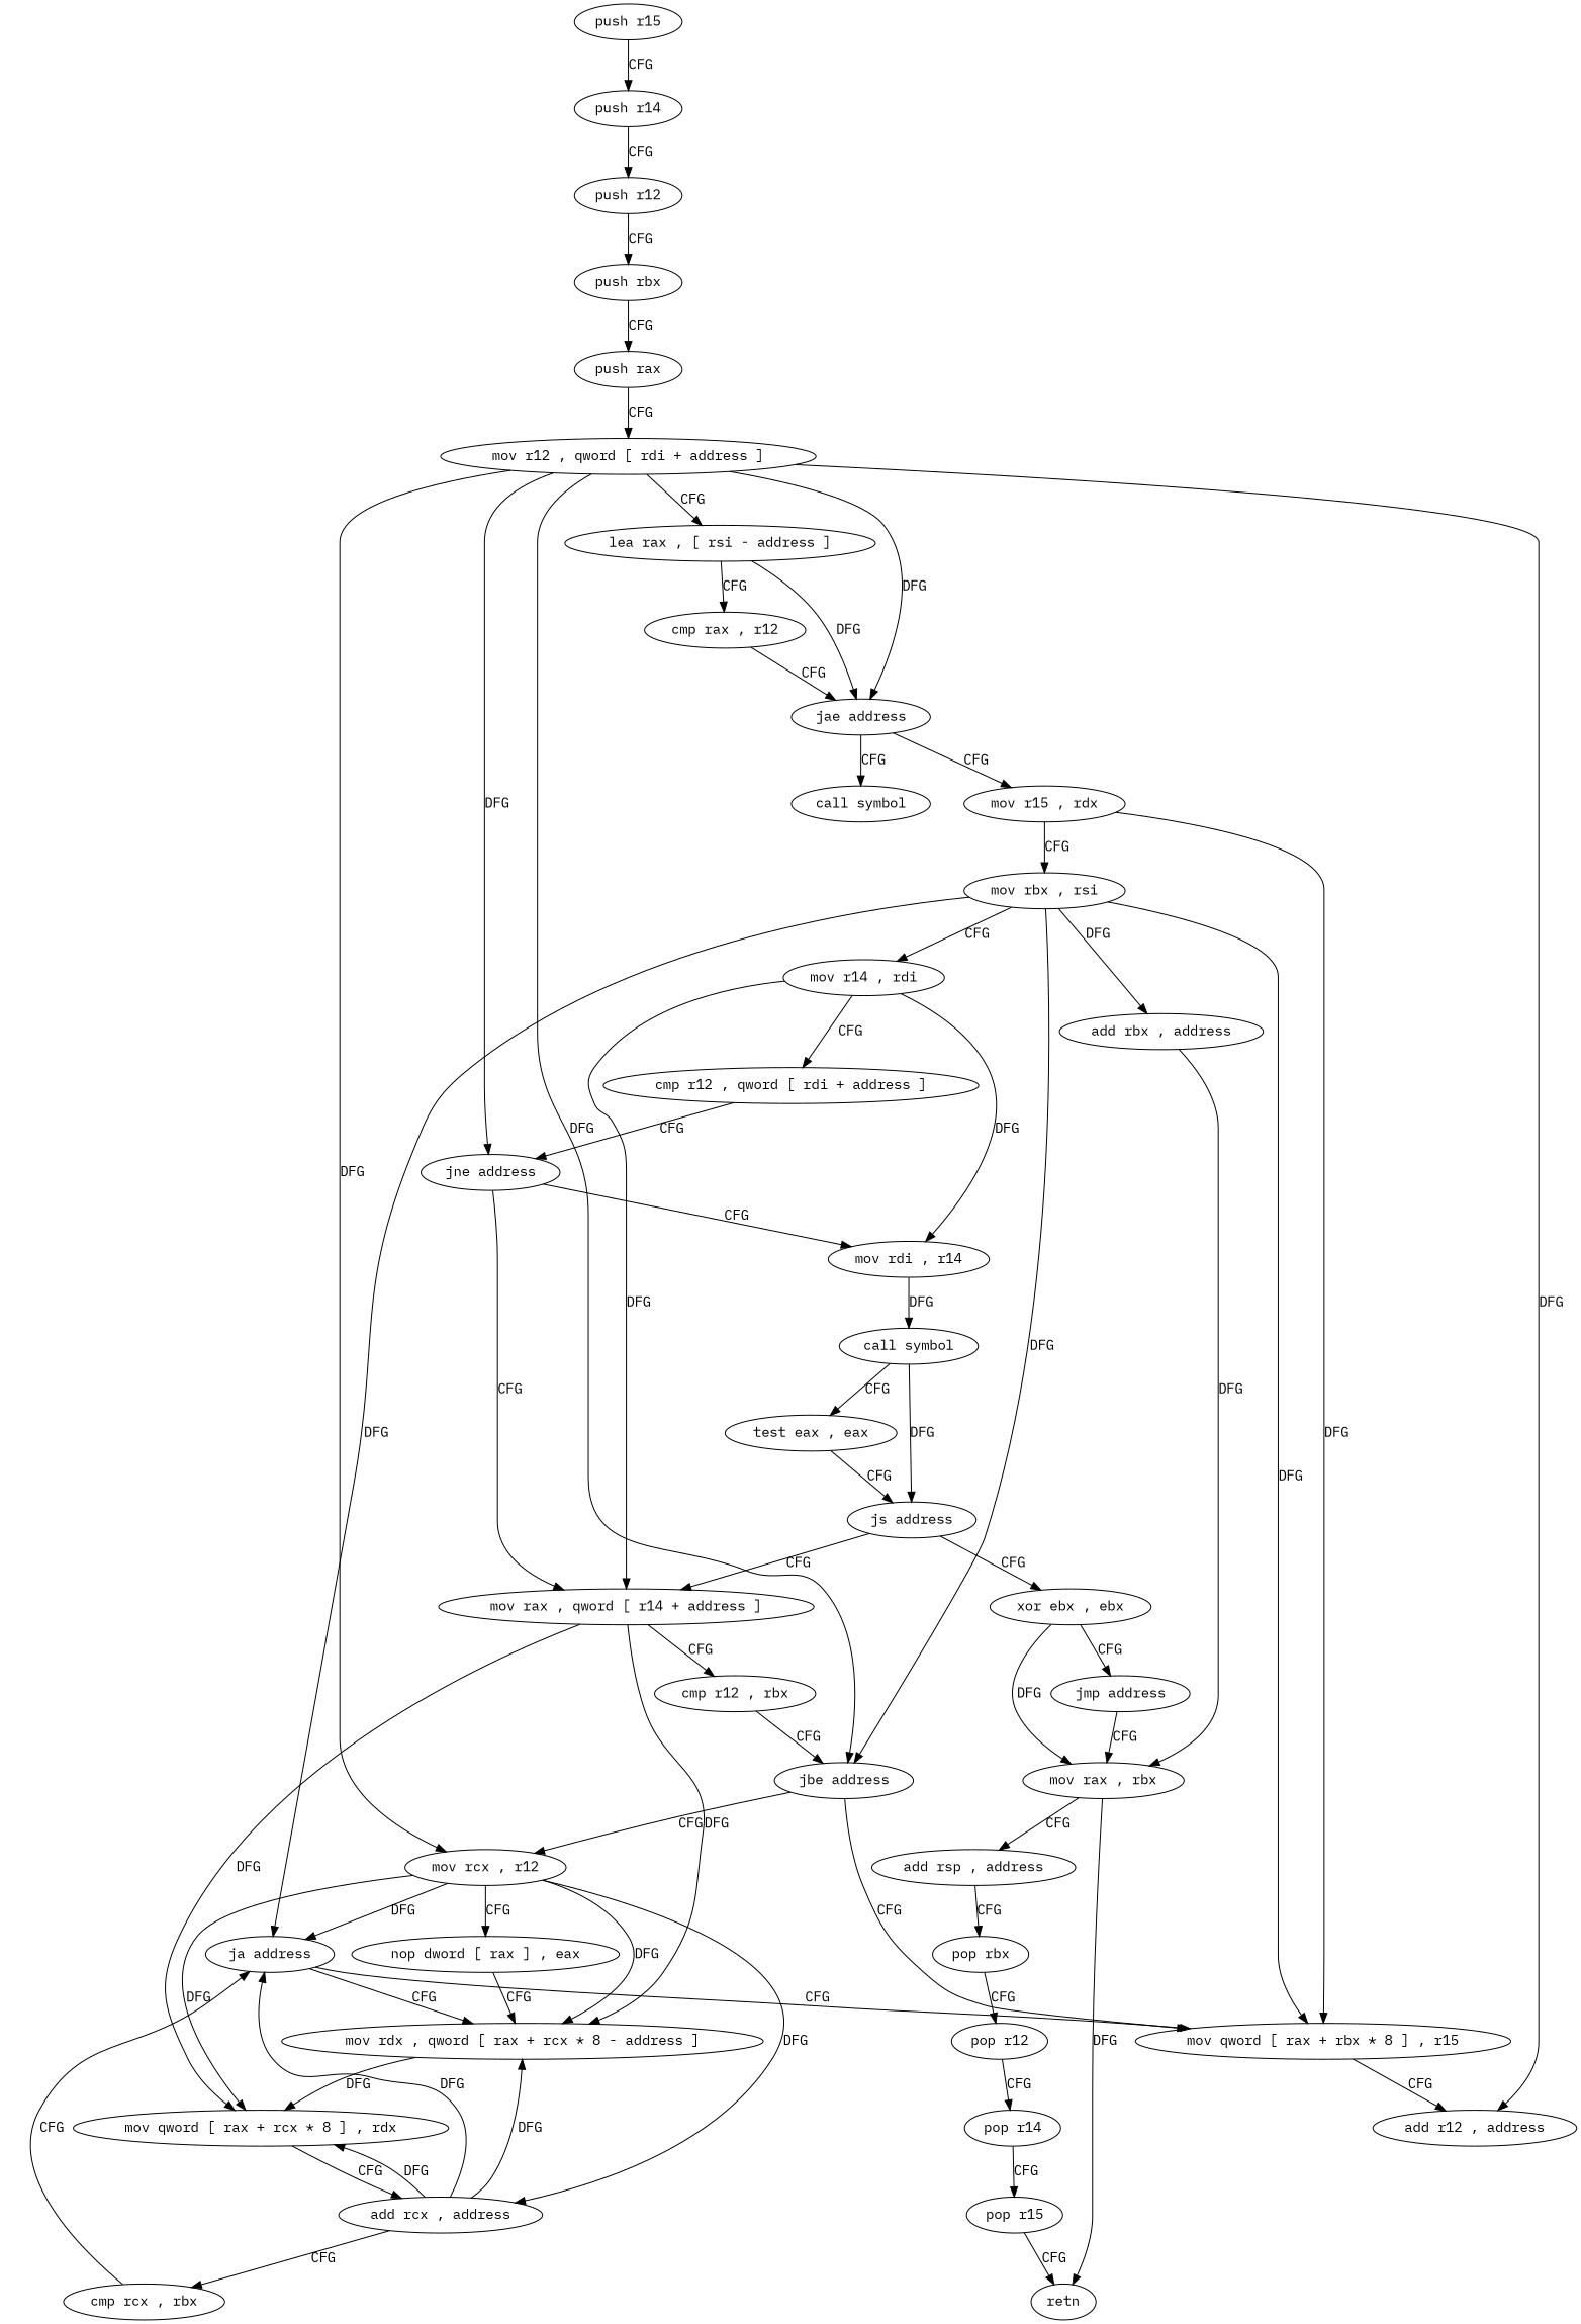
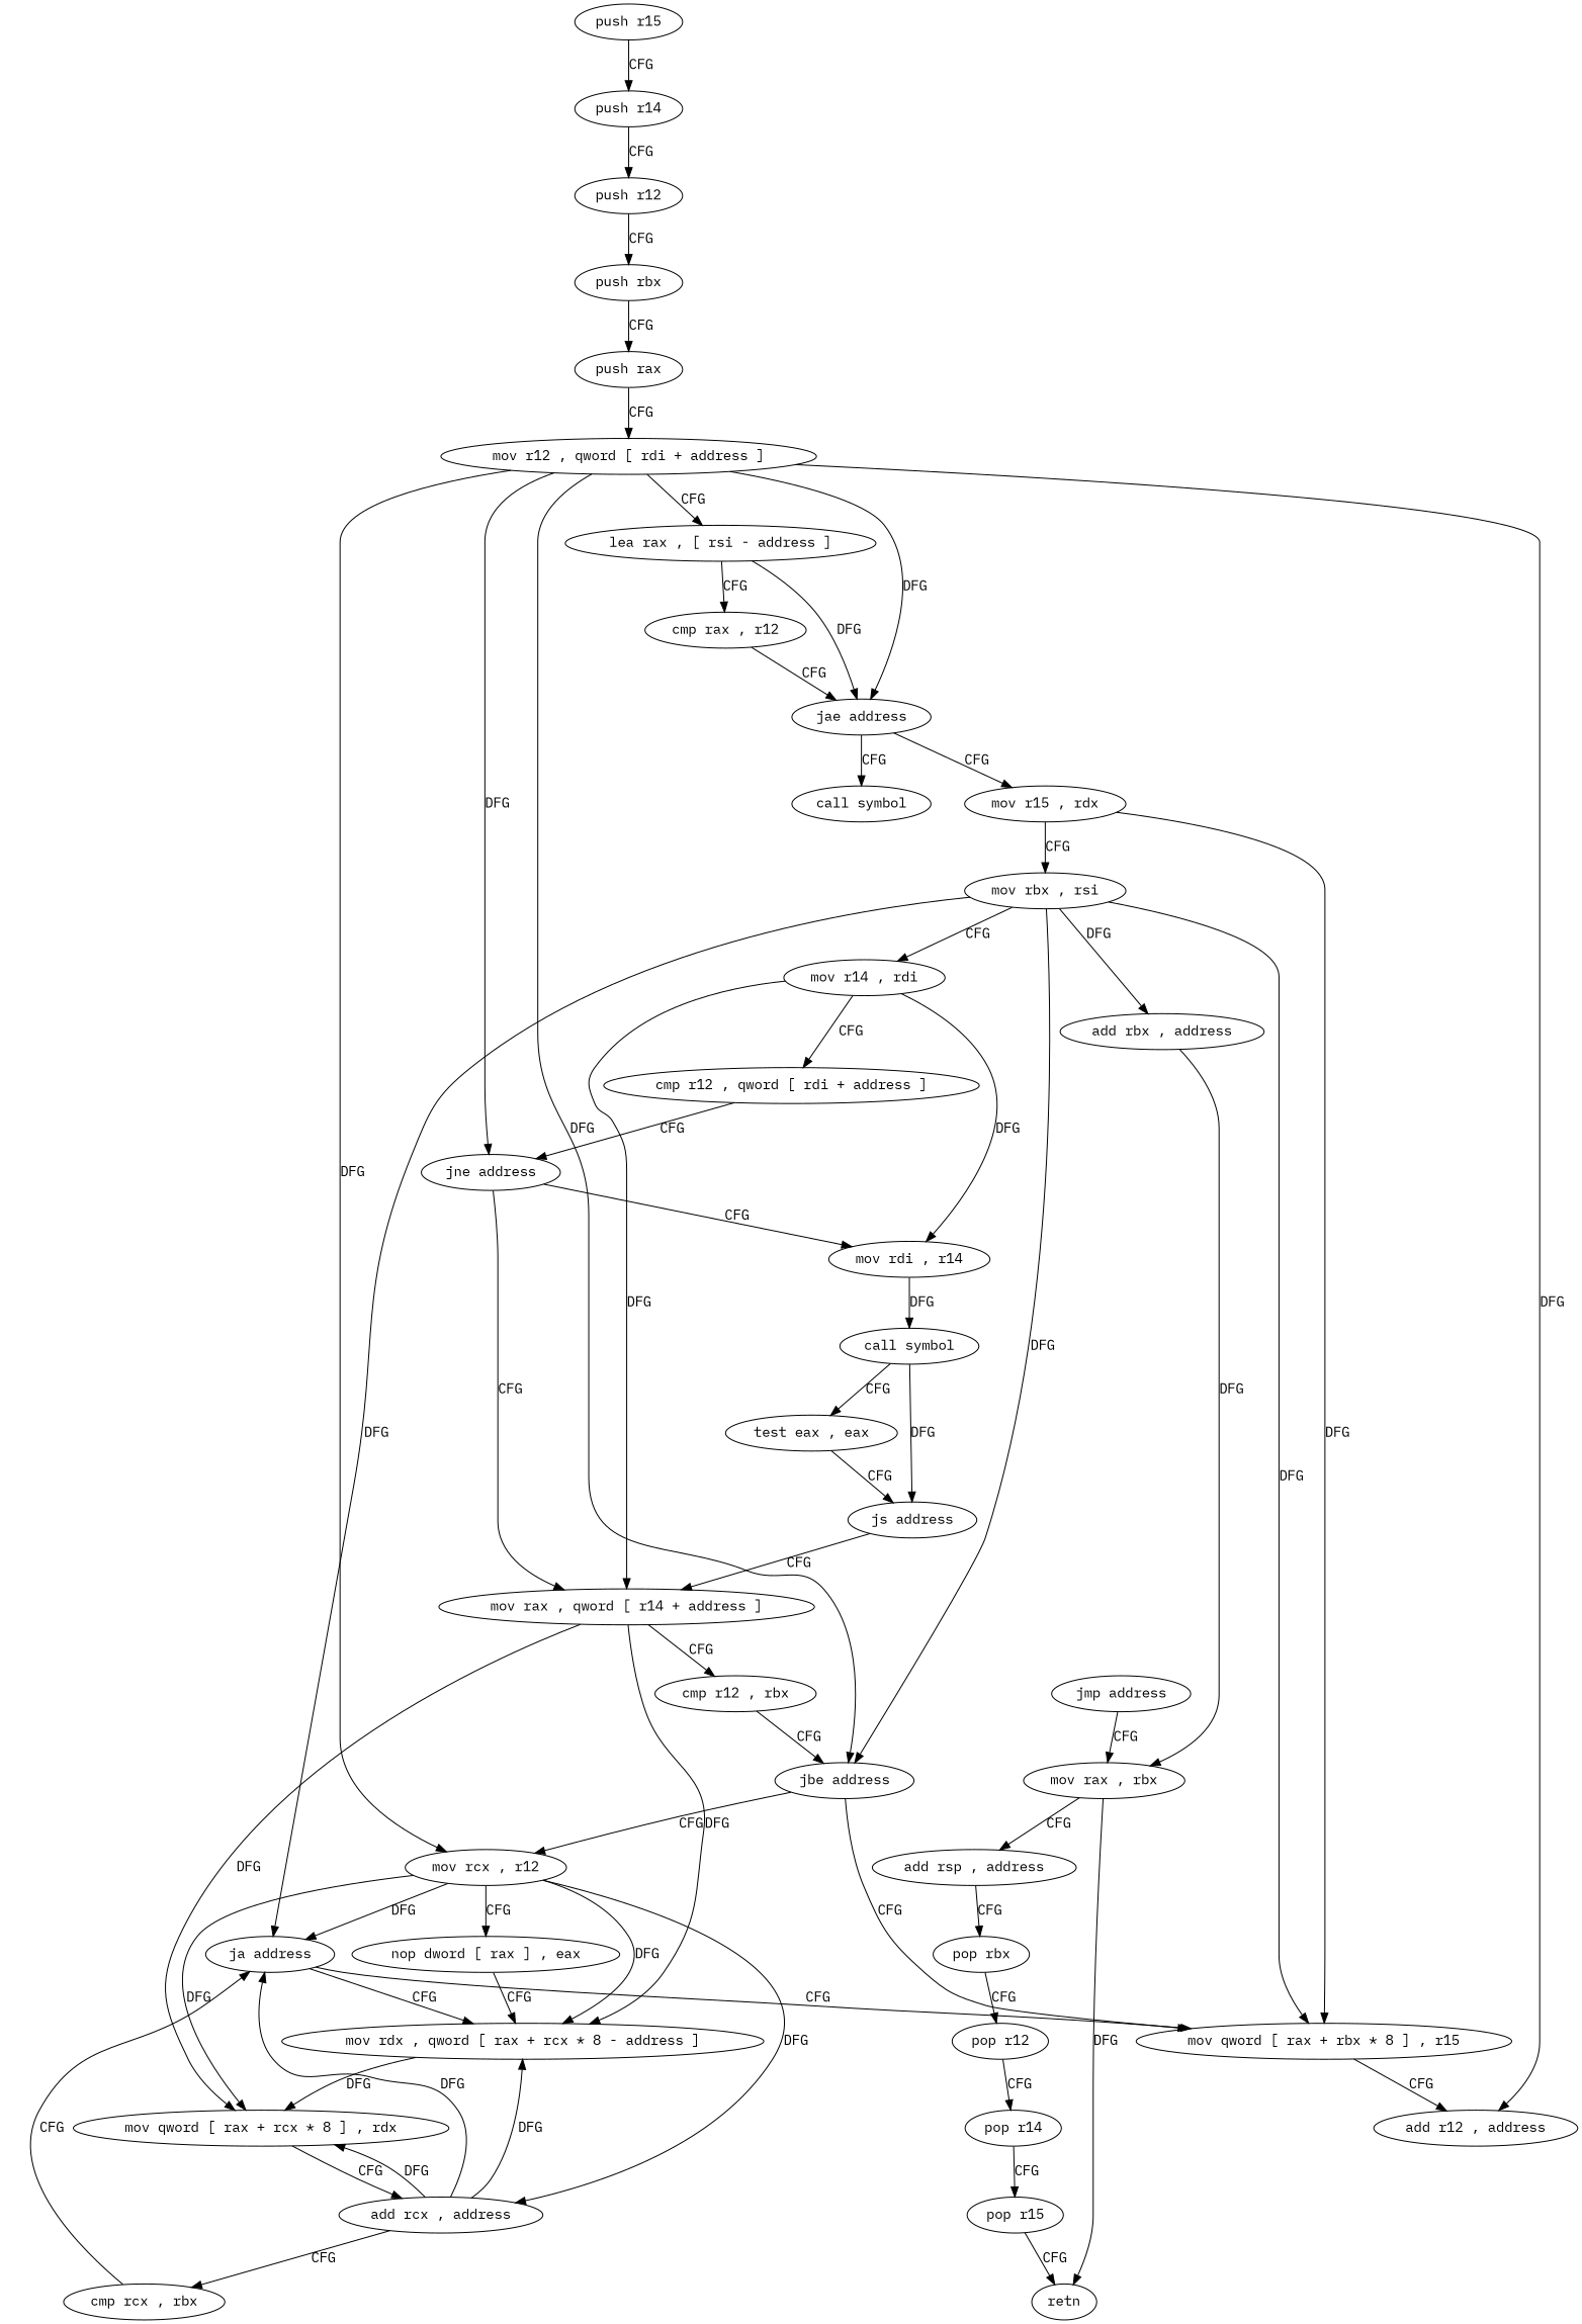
  digraph {
    fontname="IBM Plex Mono"
    node [fontname="IBM Plex Mono"]
    edge [fontname="IBM Plex Mono"]
    n1 [label="push r15"]
    n2 [label="push r14"]
    n3 [label="push r12"]
    n4 [label="push rbx"]
    n5 [label="push rax"]
    n6 [label="mov r12 , qword [ rdi + address ]"]
    n7 [label="lea rax , [ rsi - address ]"]
    n8 [label="jae address"]
    n9 [label="jne address"]
    n10 [label="jbe address"]
    n11 [label="mov rcx , r12"]
    n12 [label="add r12 , address"]
    n13 [label="cmp rax , r12"]
    n14 [label="call symbol"]
    n15 [label="mov r15 , rdx"]
    n16 [label="mov rax , qword [ r14 + address ]"]
    n17 [label="mov rdi , r14"]
    n18 [label="mov qword [ rax + rbx * 8 ] , r15"]
    n19 [label="ja address"]
    n20 [label="mov rdx , qword [ rax + rcx * 8 - address ]"]
    n21 [label="mov qword [ rax + rcx * 8 ] , rdx"]
    n22 [label="nop dword [ rax ] , eax"]
    n23 [label="add rcx , address"]
    n24 [label="mov rbx , rsi"]
    n25 [label="mov r14 , rdi"]
    n26 [label="add rbx , address"]
    n27 [label="cmp r12 , qword [ rdi + address ]"]
    n28 [label="mov rax , rbx"]
    n29 [label="cmp r12 , rbx"]
    n30 [label="call symbol"]
    n31 [label="test eax , eax"]
    n32 [label="js address"]
    n33 [label="cmp rcx , rbx"]
-   n34 [label="xor ebx , ebx"]
    n35 [label="jmp address"]
    n36 [label="add rsp , address"]
    n37 [label=retn]
    n38 [label="pop rbx"]
    n39 [label="pop r12"]
    n40 [label="pop r14"]
    n41 [label="pop r15"]
    n1 -> n2 [label=CFG]
    n2 -> n3 [label=CFG]
    n3 -> n4 [label=CFG]
    n4 -> n5 [label=CFG]
    n5 -> n6 [label=CFG]
    n6 -> n7 [label=CFG]
    n6 -> n8 [label=DFG]
    n6 -> n9 [label=DFG]
    n6 -> n10 [label=DFG]
    n6 -> n11 [label=DFG]
    n6 -> n12 [label=DFG]
    n7 -> n8 [label=DFG]
    n7 -> n13 [label=CFG]
    n8 -> n14 [label=CFG]
    n8 -> n15 [label=CFG]
    n9 -> n16 [label=CFG]
    n9 -> n17 [label=CFG]
    n10 -> n11 [label=CFG]
    n10 -> n18 [label=CFG]
    n11 -> n19 [label=DFG]
    n11 -> n20 [label=DFG]
    n11 -> n21 [label=DFG]
    n11 -> n22 [label=CFG]
    n11 -> n23 [label=DFG]
    n13 -> n8 [label=CFG]
    n15 -> n18 [label=DFG]
    n15 -> n24 [label=CFG]
    n16 -> n20 [label=DFG]
    n16 -> n21 [label=DFG]
    n16 -> n29 [label=CFG]
    n17 -> n30 [label=DFG]
    n18 -> n12 [label=CFG]
    n19 -> n18 [label=CFG]
    n19 -> n20 [label=CFG]
    n20 -> n21 [label=DFG]
    n21 -> n23 [label=CFG]
    n22 -> n20 [label=CFG]
    n23 -> n19 [label=DFG]
    n23 -> n20 [label=DFG]
    n23 -> n21 [label=DFG]
    n23 -> n33 [label=CFG]
    n24 -> n10 [label=DFG]
    n24 -> n18 [label=DFG]
    n24 -> n19 [label=DFG]
    n24 -> n25 [label=CFG]
    n24 -> n26 [label=DFG]
    n25 -> n16 [label=DFG]
    n25 -> n17 [label=DFG]
    n25 -> n27 [label=CFG]
    n26 -> n28 [label=DFG]
    n27 -> n9 [label=CFG]
    n28 -> n36 [label=CFG]
    n28 -> n37 [label=DFG]
    n29 -> n10 [label=CFG]
    n30 -> n31 [label=CFG]
    n30 -> n32 [label=DFG]
    n31 -> n32 [label=CFG]
    n32 -> n16 [label=CFG]
-   n32 -> n34 [label=CFG]
    n33 -> n19 [label=CFG]
-   n34 -> n28 [label=DFG]
-   n34 -> n35 [label=CFG]
    n35 -> n28 [label=CFG]
    n36 -> n38 [label=CFG]
    n38 -> n39 [label=CFG]
    n39 -> n40 [label=CFG]
    n40 -> n41 [label=CFG]
    n41 -> n37 [label=CFG]
  }
